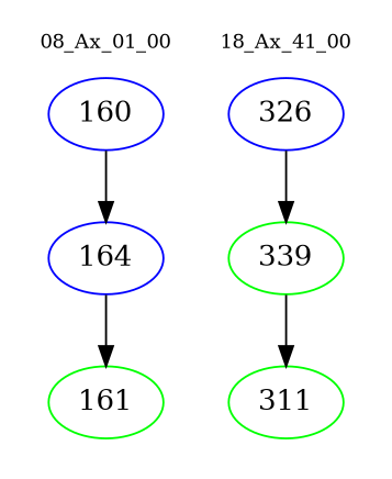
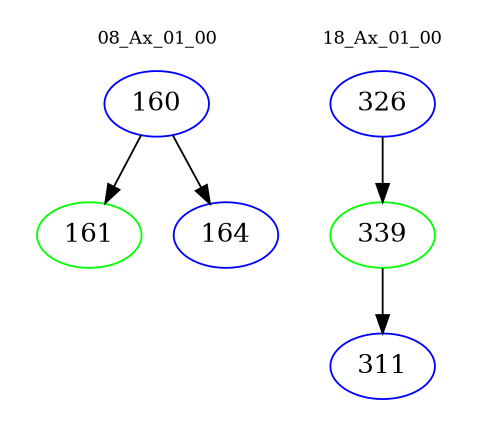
  digraph {
    node [color=blue]
    edge [color=black]
    n1 [label=160]
    n2 [color=green label=161]
    n3 [label=164]
    n4 [label=326]
-   n5 [color=green label=311]
+   n5 [label=311]
    n6 [color=green label=339]
    subgraph cluster_1 {
      color=white
      fontsize=10
      label="08_Ax_01_00"
      n1
      n2
      n3
    }
    subgraph cluster_2 {
      color=white
      fontsize=10
-     label="18_Ax_41_00"
+     label="18_Ax_01_00"
      n4
      n5
      n6
    }
-   n3 -> n2
+   n1 -> n2
    n1 -> n3
    n4 -> n6
    n6 -> n5
  }
